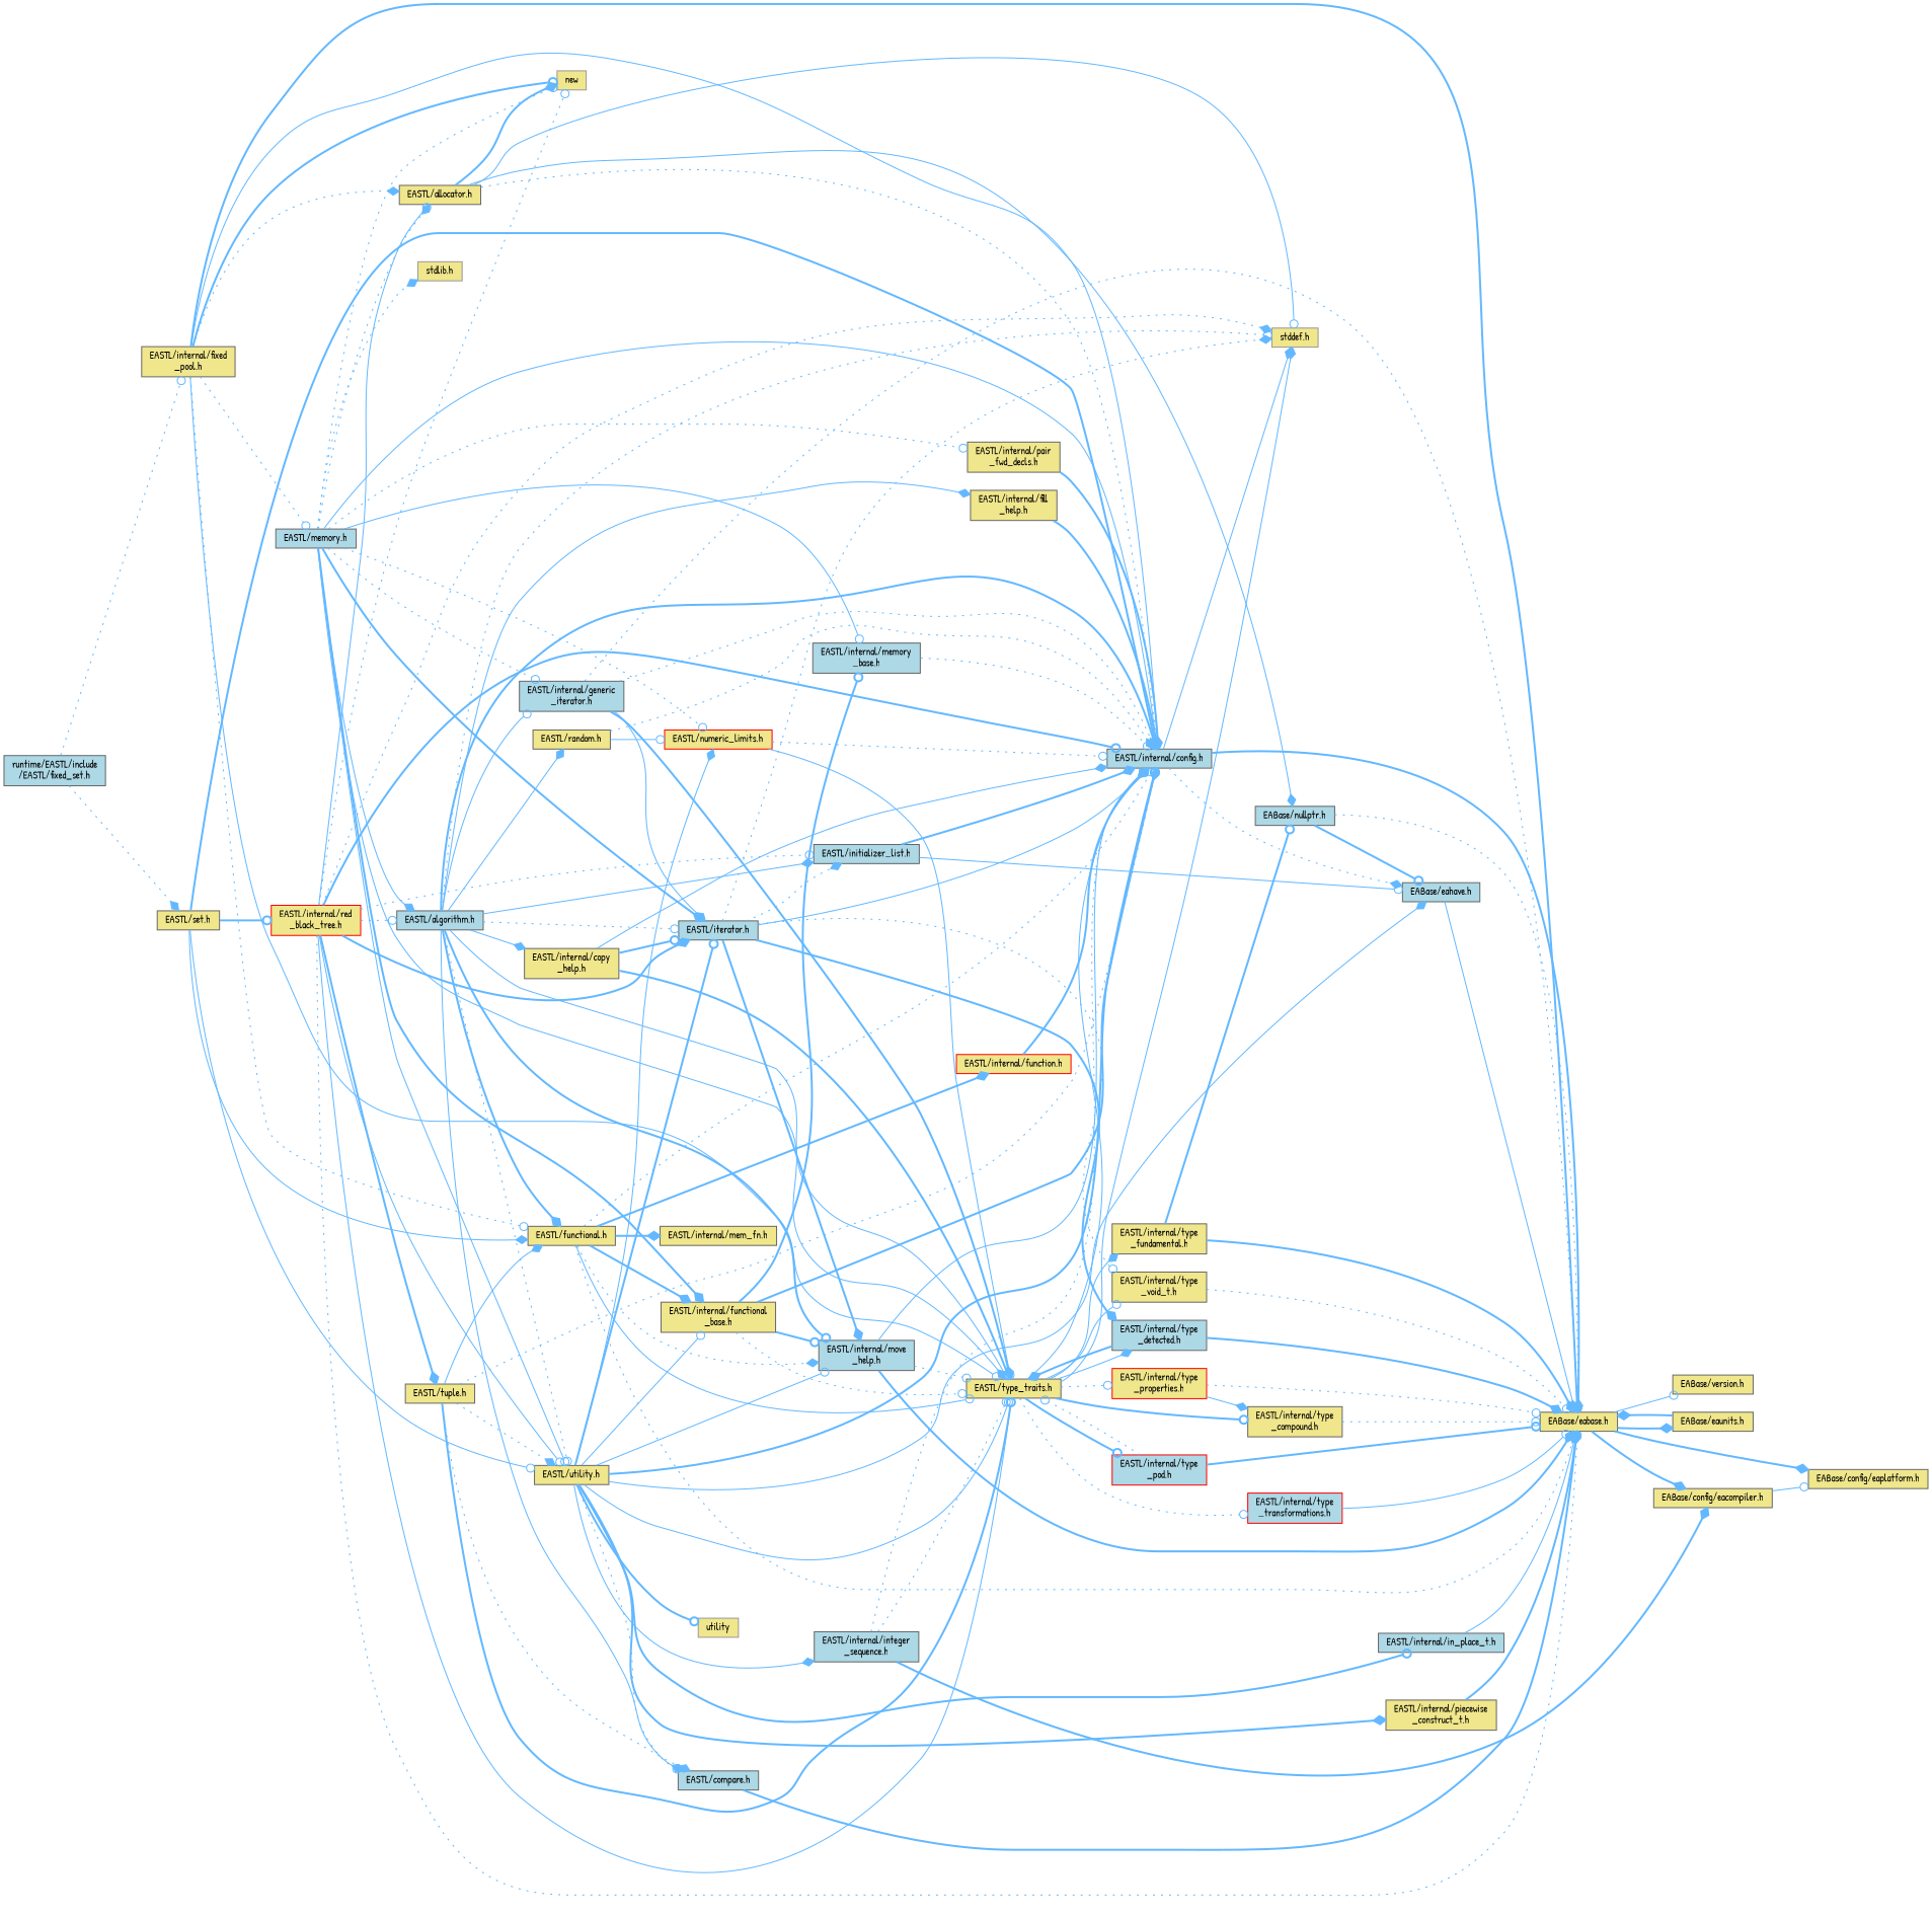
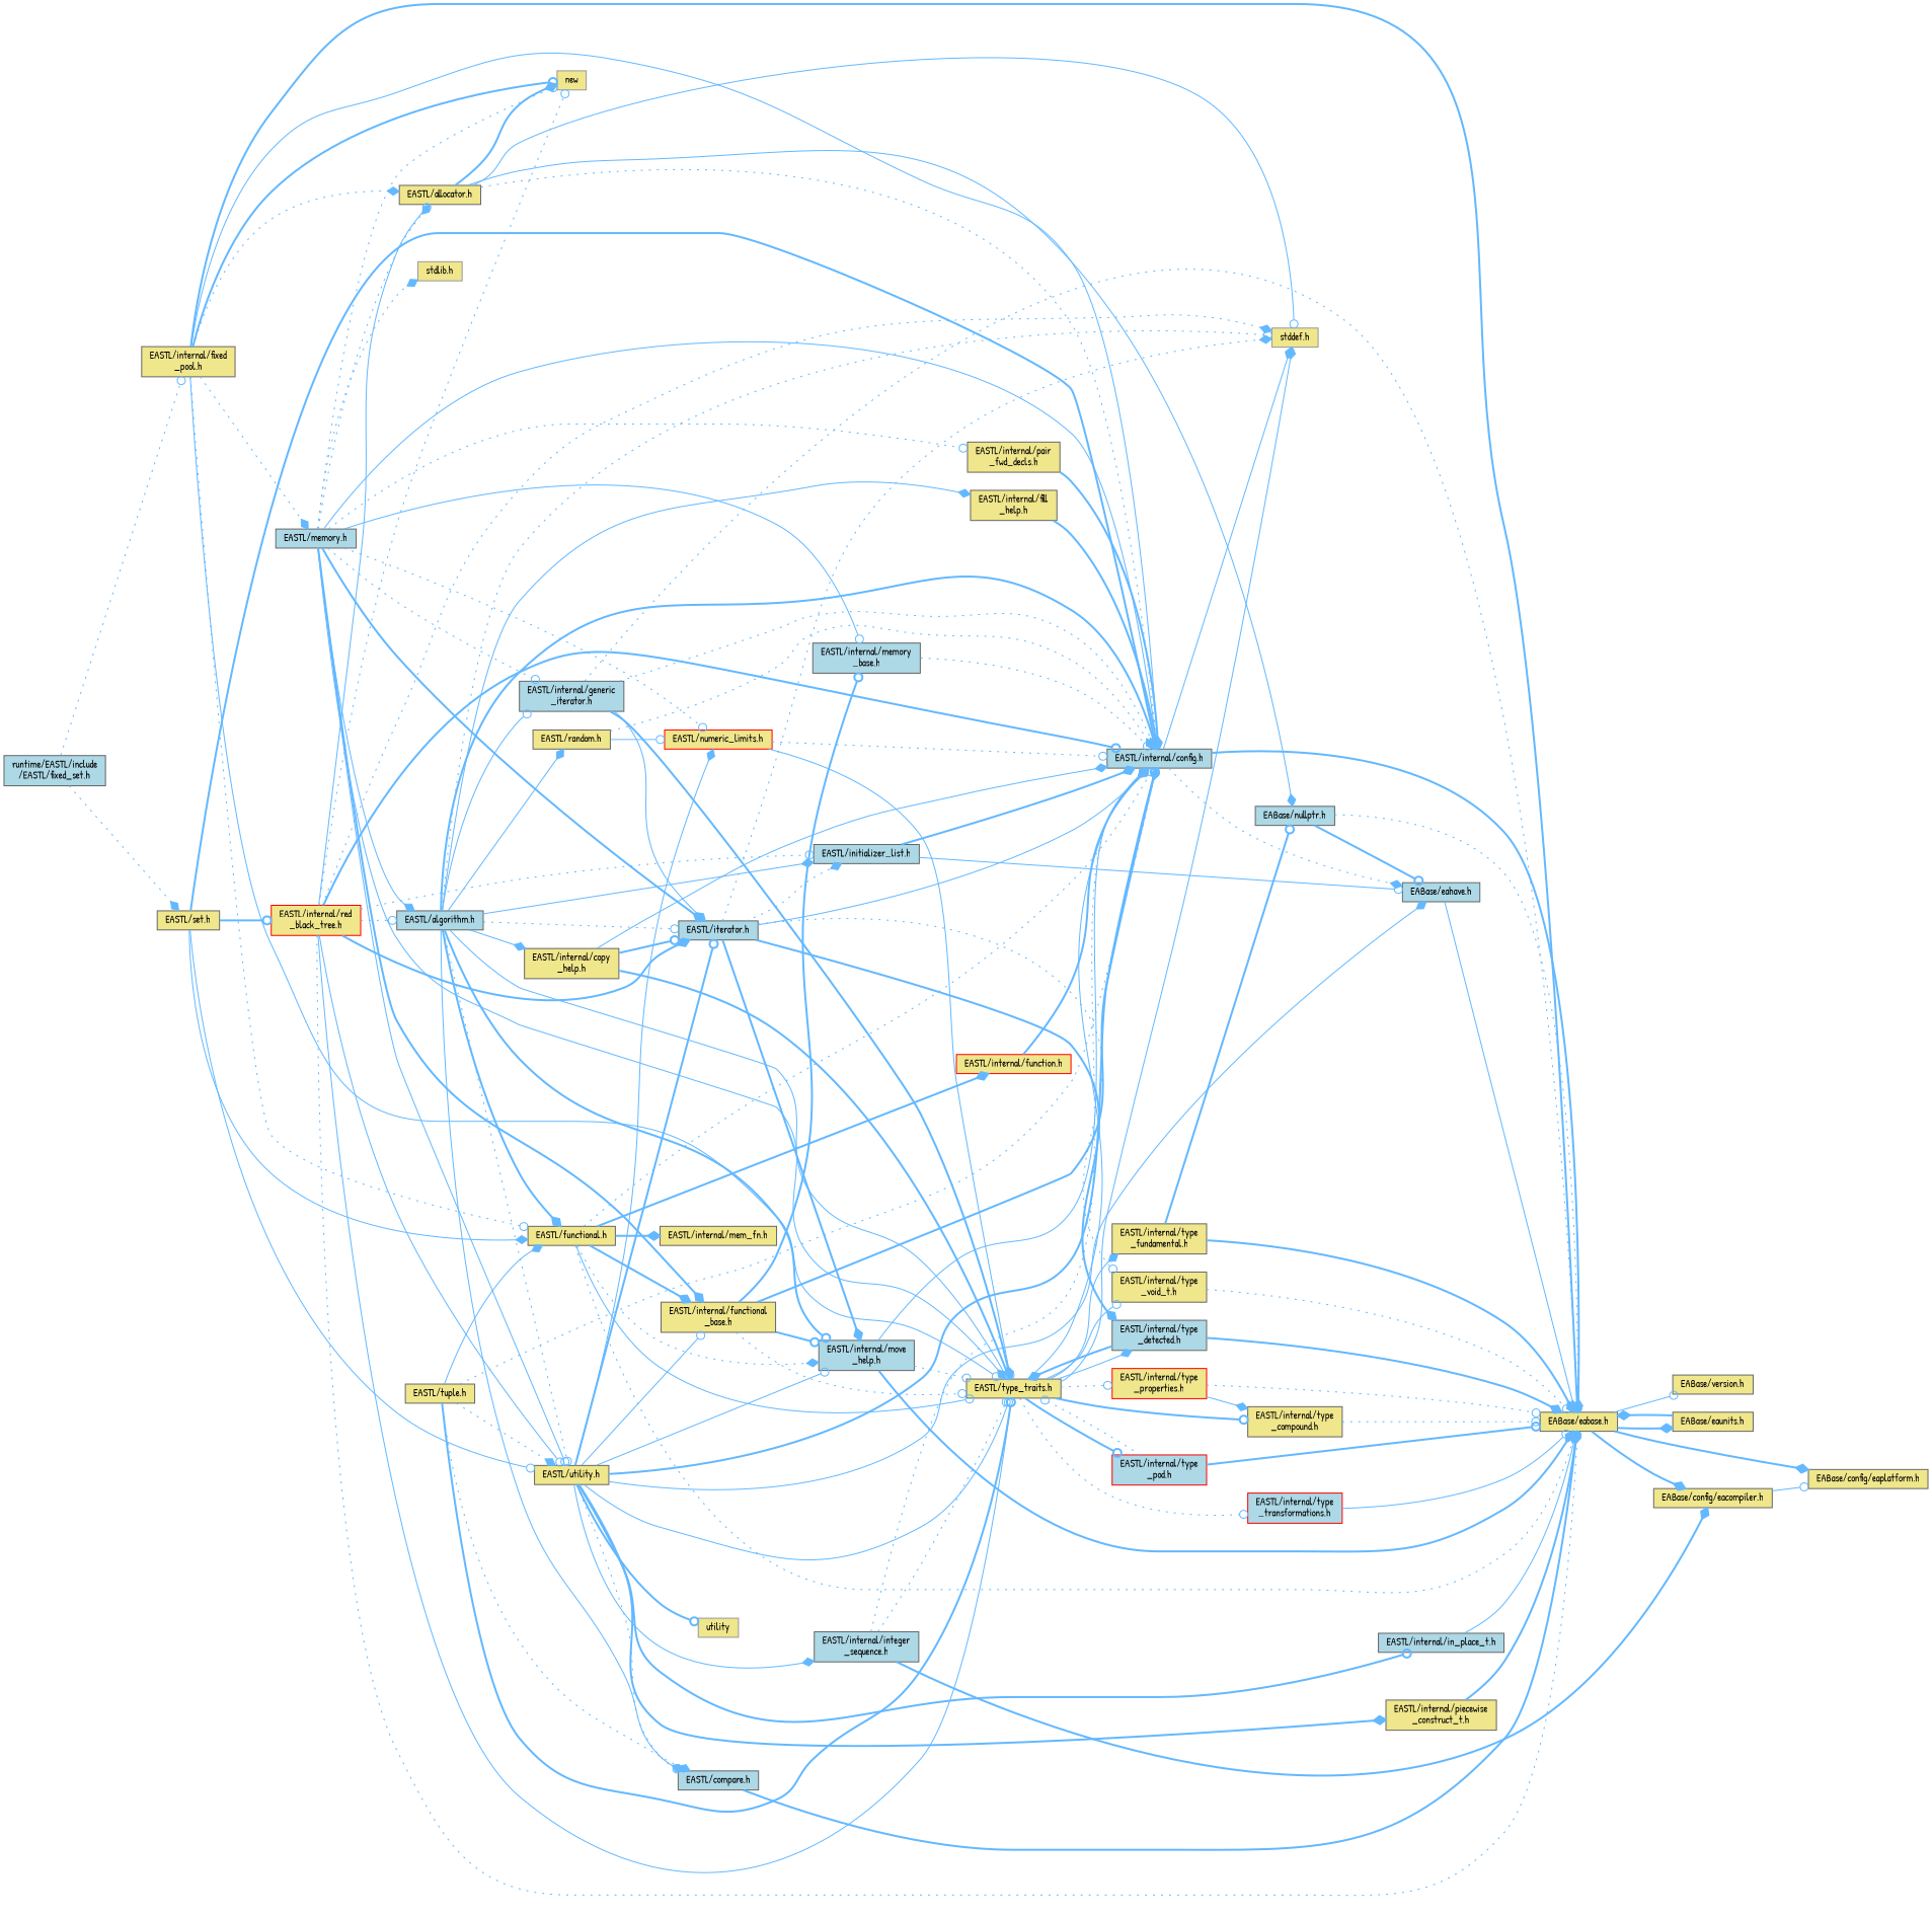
  digraph {
    fontname="Patrick Hand"
    rankdir=LR
    node [color=grey40 fillcolor=khaki fontname="Patrick Hand" fontsize=10 shape=box style=filled]
    edge [arrowhead=odot color=steelblue1 fontname="Patrick Hand" fontsize=10 labelfontname=Helvetica labelfontsize=10 style=bold]
    n1 [color=gray40 fillcolor=lightblue fontcolor=black height=0.2 label="runtime/EASTL/include\l/EASTL/fixed_set.h" width=0.4]
    n2 [height=0.2 label="EASTL/set.h" width=0.4]
    n3 [height=0.2 label="EASTL/internal/fixed\l_pool.h" width=0.4]
    n4 [fillcolor=lightblue height=0.2 label="EASTL/internal/config.h" width=0.4]
    n5 [color=red height=0.2 label="EASTL/internal/red\l_black_tree.h" width=0.4]
    n6 [height=0.2 label="EASTL/utility.h" width=0.4]
    n7 [height=0.2 label="EASTL/functional.h" width=0.4]
    n8 [height=0.2 label="EABase/eabase.h" width=0.4]
    n9 [height=0.2 label="EASTL/type_traits.h" width=0.4]
    n10 [height=0.2 label="EASTL/allocator.h" width=0.4]
    n11 [color=grey60 height=0.2 label=new width=0.4]
    n12 [fillcolor=lightblue height=0.2 label="EASTL/memory.h" width=0.4]
    n13 [fillcolor=lightblue height=0.2 label="EABase/eahave.h" width=0.4]
    n14 [color=grey60 height=0.2 label="stddef.h" width=0.4]
    n15 [fillcolor=lightblue height=0.2 label="EASTL/iterator.h" width=0.4]
    n16 [fillcolor=lightblue height=0.2 label="EASTL/initializer_list.h" width=0.4]
    n17 [fillcolor=lightblue height=0.2 label="EASTL/algorithm.h" width=0.4]
    n18 [height=0.2 label="EASTL/tuple.h" width=0.4]
    n19 [fillcolor=lightblue height=0.2 label="EASTL/internal/move\l_help.h" width=0.4]
    n20 [color=red height=0.2 label="EASTL/numeric_limits.h" width=0.4]
    n21 [fillcolor=lightblue height=0.2 label="EASTL/compare.h" width=0.4]
    n22 [height=0.2 label="EASTL/internal/functional\l_base.h" width=0.4]
    n23 [fillcolor=lightblue height=0.2 label="EASTL/internal/integer\l_sequence.h" width=0.4]
    n24 [fillcolor=lightblue height=0.2 label="EASTL/internal/in_place_t.h" width=0.4]
    n25 [height=0.2 label="EASTL/internal/piecewise\l_construct_t.h" width=0.4]
    n26 [color=grey60 height=0.2 label=utility width=0.4]
    n27 [height=0.2 label="EASTL/internal/mem_fn.h" width=0.4]
    n28 [color=red height=0.2 label="EASTL/internal/function.h" width=0.4]
    n29 [height=0.2 label="EABase/config/eacompiler.h" width=0.4]
    n30 [height=0.2 label="EABase/config/eaplatform.h" width=0.4]
    n31 [height=0.2 label="EABase/version.h" width=0.4]
    n32 [height=0.2 label="EABase/eaunits.h" width=0.4]
    n33 [height=0.2 label="EASTL/internal/type\l_fundamental.h" width=0.4]
    n34 [color=red fillcolor=lightblue height=0.2 label="EASTL/internal/type\l_transformations.h" width=0.4]
    n35 [height=0.2 label="EASTL/internal/type\l_void_t.h" width=0.4]
    n36 [color=red height=0.2 label="EASTL/internal/type\l_properties.h" width=0.4]
    n37 [height=0.2 label="EASTL/internal/type\l_compound.h" width=0.4]
    n38 [color=red fillcolor=lightblue height=0.2 label="EASTL/internal/type\l_pod.h" width=0.4]
    n39 [fillcolor=lightblue height=0.2 label="EASTL/internal/type\l_detected.h" width=0.4]
    n40 [fillcolor=lightblue height=0.2 label="EABase/nullptr.h" width=0.4]
    n41 [height=0.2 label="EASTL/internal/copy\l_help.h" width=0.4]
    n42 [height=0.2 label="EASTL/internal/fill\l_help.h" width=0.4]
    n43 [fillcolor=lightblue height=0.2 label="EASTL/internal/generic\l_iterator.h" width=0.4]
    n44 [height=0.2 label="EASTL/random.h" width=0.4]
    n45 [fillcolor=lightblue height=0.2 label="EASTL/internal/memory\l_base.h" width=0.4]
    n46 [height=0.2 label="EASTL/internal/pair\l_fwd_decls.h" width=0.4]
    n47 [color=grey60 height=0.2 label="stdlib.h" width=0.4]
    n1 -> n2 [arrowhead=diamond style=dotted]
    n1 -> n3 [style=dotted]
    n2 -> n4 [arrowhead=diamond]
    n2 -> n5
    n2 -> n6 [style=solid]
    n2 -> n7 [arrowhead=diamond style=solid]
    n3 -> n4 [arrowhead=diamond style=solid]
    n3 -> n7 [style=dotted]
    n3 -> n8
    n3 -> n9 [style=solid]
    n3 -> n10 [arrowhead=diamond style=dotted]
    n3 -> n11
-   n3 -> n12 [style=dotted]
+   n3 -> n12 [arrowhead=diamond style=dotted]
    n4 -> n8 [arrowhead=diamond]
    n4 -> n13 [arrowhead=diamond style=dotted]
    n4 -> n14 [arrowhead=diamond style=solid]
    n5 -> n4
    n5 -> n6 [style=solid]
    n5 -> n8 [style=dotted]
    n5 -> n9 [style=solid]
    n5 -> n10 [style=solid]
    n5 -> n11 [style=dotted]
    n5 -> n14 [arrowhead=diamond style=dotted]
    n5 -> n15 [arrowhead=diamond]
    n5 -> n16 [style=dotted]
    n5 -> n17 [style=dotted]
-   n5 -> n18 [arrowhead=diamond]
    n6 -> n4
    n6 -> n9 [style=solid]
    n6 -> n13 [arrowhead=diamond style=solid]
    n6 -> n15
    n6 -> n19 [style=solid]
    n6 -> n20 [arrowhead=diamond style=solid]
    n6 -> n21 [style=dotted]
    n6 -> n22 [style=solid]
    n6 -> n23 [arrowhead=diamond style=solid]
    n6 -> n24
    n6 -> n25 [arrowhead=diamond]
    n6 -> n26
    n7 -> n4 [style=dotted]
    n7 -> n8 [arrowhead=diamond style=dotted]
    n7 -> n9 [style=solid]
    n7 -> n19 [arrowhead=diamond style=dotted]
    n7 -> n22 [arrowhead=diamond]
    n7 -> n27 [arrowhead=diamond]
    n7 -> n28 [arrowhead=diamond]
    n8 -> n29 [arrowhead=diamond]
    n8 -> n30 [arrowhead=diamond]
    n8 -> n31 [style=solid]
    n8 -> n32 [arrowhead=diamond]
    n9 -> n4 [arrowhead=diamond style=solid]
    n9 -> n14 [arrowhead=diamond style=solid]
    n9 -> n33 [arrowhead=diamond style=solid]
    n9 -> n34 [style=dotted]
    n9 -> n35 [style=solid]
    n9 -> n36 [style=dotted]
    n9 -> n37
    n9 -> n38
    n9 -> n39 [arrowhead=diamond style=solid]
    n10 -> n4 [style=dotted]
    n10 -> n11 [arrowhead=diamond]
    n10 -> n14 [style=solid]
    n10 -> n40 [arrowhead=diamond style=solid]
    n12 -> n4 [arrowhead=diamond style=solid]
    n12 -> n6 [style=solid]
    n12 -> n9 [arrowhead=diamond style=solid]
    n12 -> n10 [arrowhead=diamond style=dotted]
    n12 -> n11 [style=dotted]
    n12 -> n15 [arrowhead=diamond]
    n12 -> n17 [arrowhead=diamond style=solid]
    n12 -> n20 [style=dotted]
    n12 -> n22 [arrowhead=diamond]
    n12 -> n43 [style=dotted]
    n12 -> n45 [style=solid]
    n12 -> n46 [style=dotted]
    n12 -> n47 [arrowhead=diamond style=dotted]
    n13 -> n8 [arrowhead=diamond style=solid]
    n15 -> n4 [arrowhead=diamond style=solid]
    n15 -> n14 [arrowhead=diamond style=dotted]
    n15 -> n16 [arrowhead=diamond style=dotted]
    n15 -> n19 [arrowhead=diamond]
    n15 -> n35 [style=dotted]
    n15 -> n39 [arrowhead=diamond]
    n16 -> n4 [arrowhead=diamond]
    n16 -> n13 [style=solid]
    n17 -> n4
    n17 -> n6 [style=dotted]
    n17 -> n7 [arrowhead=diamond]
    n17 -> n9 [style=solid]
    n17 -> n14 [style=dotted]
    n17 -> n15 [style=dotted]
    n17 -> n16 [arrowhead=diamond style=solid]
    n17 -> n19
    n17 -> n21 [arrowhead=diamond style=solid]
    n17 -> n41 [arrowhead=diamond style=solid]
    n17 -> n42 [arrowhead=diamond style=solid]
    n17 -> n43 [style=solid]
    n17 -> n44 [arrowhead=diamond style=solid]
    n18 -> n4 [arrowhead=diamond style=dotted]
    n18 -> n6 [arrowhead=diamond style=dotted]
    n18 -> n7 [arrowhead=diamond style=solid]
    n18 -> n9
    n18 -> n21 [arrowhead=diamond style=dotted]
    n19 -> n4 [arrowhead=diamond style=solid]
    n19 -> n8 [arrowhead=diamond]
    n19 -> n9 [style=dotted]
    n20 -> n4 [style=dotted]
    n20 -> n9 [style=solid]
    n21 -> n8 [arrowhead=diamond]
    n22 -> n4
    n22 -> n9 [style=dotted]
    n22 -> n19
    n22 -> n45
    n23 -> n4 [arrowhead=diamond style=dotted]
    n23 -> n9 [style=dotted]
    n23 -> n29 [arrowhead=diamond]
    n24 -> n8 [style=solid]
    n25 -> n8
    n28 -> n4 [arrowhead=diamond]
    n29 -> n30 [style=solid]
    n32 -> n8 [arrowhead=diamond]
    n33 -> n8 [arrowhead=diamond]
    n33 -> n40
    n34 -> n8 [style=solid]
    n35 -> n8 [style=dotted]
    n36 -> n8 [style=dotted]
    n36 -> n37 [arrowhead=diamond style=solid]
    n37 -> n8 [style=dotted]
    n38 -> n8
    n38 -> n9 [style=dotted]
    n39 -> n8 [arrowhead=diamond]
    n39 -> n9 [arrowhead=diamond]
    n40 -> n8 [arrowhead=diamond style=dotted]
    n40 -> n13
    n41 -> n4 [arrowhead=diamond style=solid]
    n41 -> n9
    n41 -> n15
    n42 -> n4 [arrowhead=diamond]
    n43 -> n4 [arrowhead=diamond style=dotted]
    n43 -> n8 [style=dotted]
    n43 -> n9 [arrowhead=diamond]
    n43 -> n15 [arrowhead=diamond style=solid]
    n44 -> n4 [arrowhead=diamond style=dotted]
    n44 -> n20 [style=solid]
    n45 -> n4 [style=dotted]
    n46 -> n4 [arrowhead=diamond]
  }
